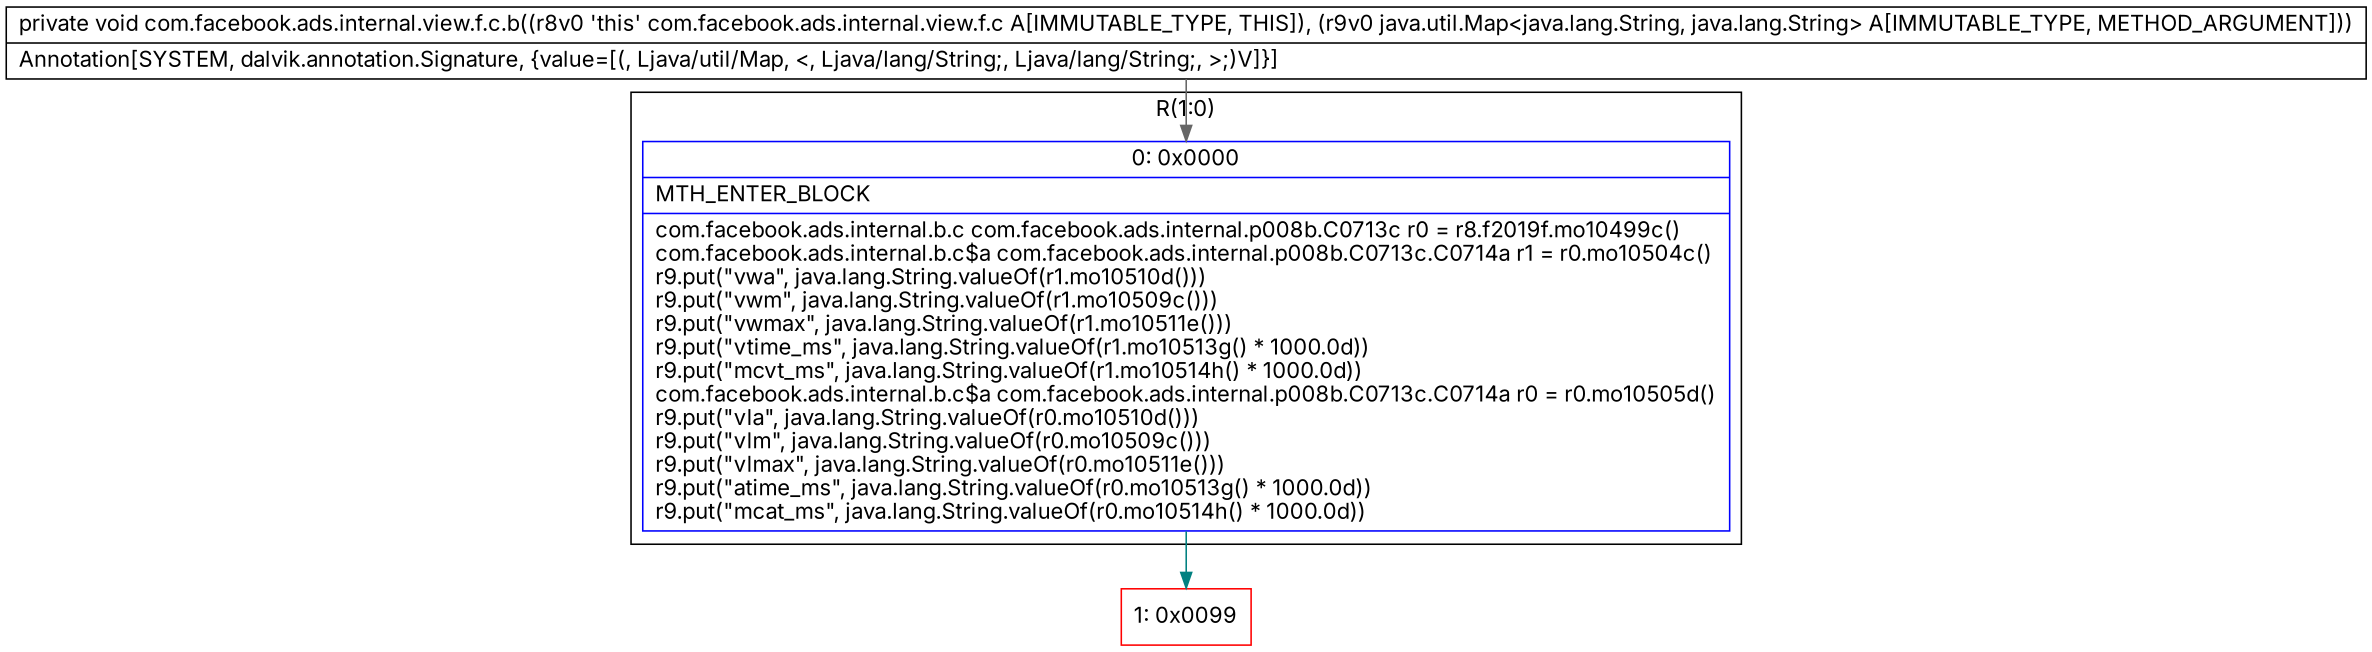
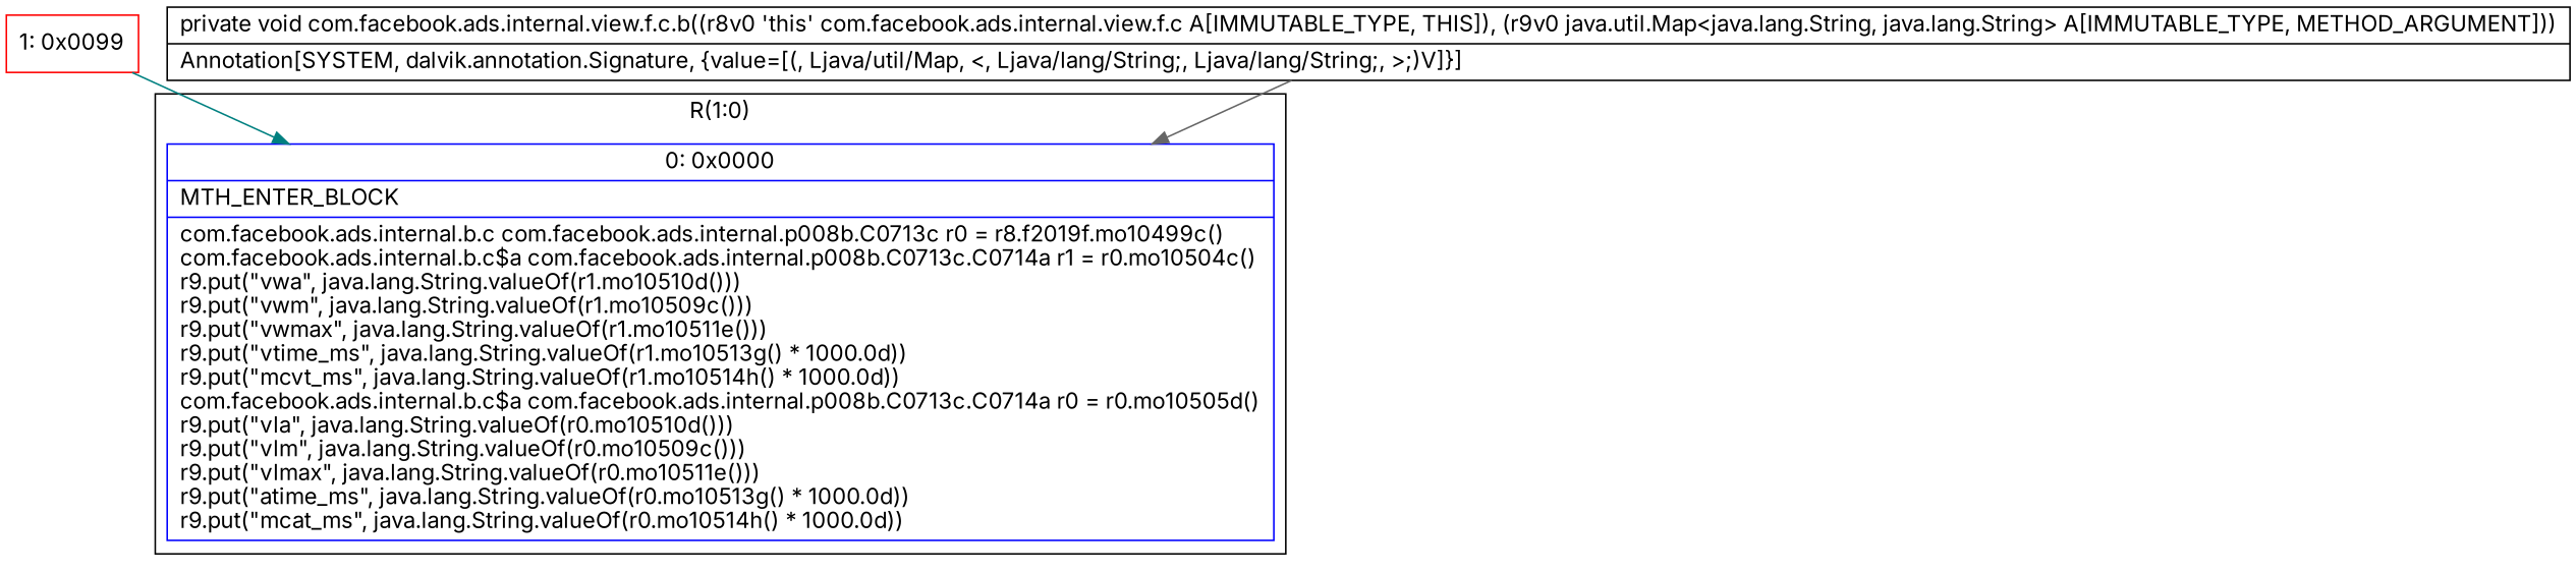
  digraph {
    fontname=Inter
    node [shape=record fontname=Inter]
    edge [fontname=Inter]
    n1 [color=blue label="{0\:\ 0x0000|MTH_ENTER_BLOCK\l|com.facebook.ads.internal.b.c com.facebook.ads.internal.p008b.C0713c r0 = r8.f2019f.mo10499c()\lcom.facebook.ads.internal.b.c$a com.facebook.ads.internal.p008b.C0713c.C0714a r1 = r0.mo10504c()\lr9.put(\"vwa\", java.lang.String.valueOf(r1.mo10510d()))\lr9.put(\"vwm\", java.lang.String.valueOf(r1.mo10509c()))\lr9.put(\"vwmax\", java.lang.String.valueOf(r1.mo10511e()))\lr9.put(\"vtime_ms\", java.lang.String.valueOf(r1.mo10513g() * 1000.0d))\lr9.put(\"mcvt_ms\", java.lang.String.valueOf(r1.mo10514h() * 1000.0d))\lcom.facebook.ads.internal.b.c$a com.facebook.ads.internal.p008b.C0713c.C0714a r0 = r0.mo10505d()\lr9.put(\"vla\", java.lang.String.valueOf(r0.mo10510d()))\lr9.put(\"vlm\", java.lang.String.valueOf(r0.mo10509c()))\lr9.put(\"vlmax\", java.lang.String.valueOf(r0.mo10511e()))\lr9.put(\"atime_ms\", java.lang.String.valueOf(r0.mo10513g() * 1000.0d))\lr9.put(\"mcat_ms\", java.lang.String.valueOf(r0.mo10514h() * 1000.0d))\l}"]
    n2 [color=red label="{1\:\ 0x0099}"]
    n3 [label="{private void com.facebook.ads.internal.view.f.c.b((r8v0 'this' com.facebook.ads.internal.view.f.c A[IMMUTABLE_TYPE, THIS]), (r9v0 java.util.Map\<java.lang.String, java.lang.String\> A[IMMUTABLE_TYPE, METHOD_ARGUMENT]))  | Annotation[SYSTEM, dalvik.annotation.Signature, \{value=[(, Ljava\/util\/Map, \<, Ljava\/lang\/String;, Ljava\/lang\/String;, \>;)V]\}]\l}"]
    subgraph cluster_1 {
      label="R(1:0)"
      n1
    }
-   n1 -> n2 [color=teal]
+   n2 -> n1 [color=teal]
    n3 -> n1 [color=gray40]
  }
